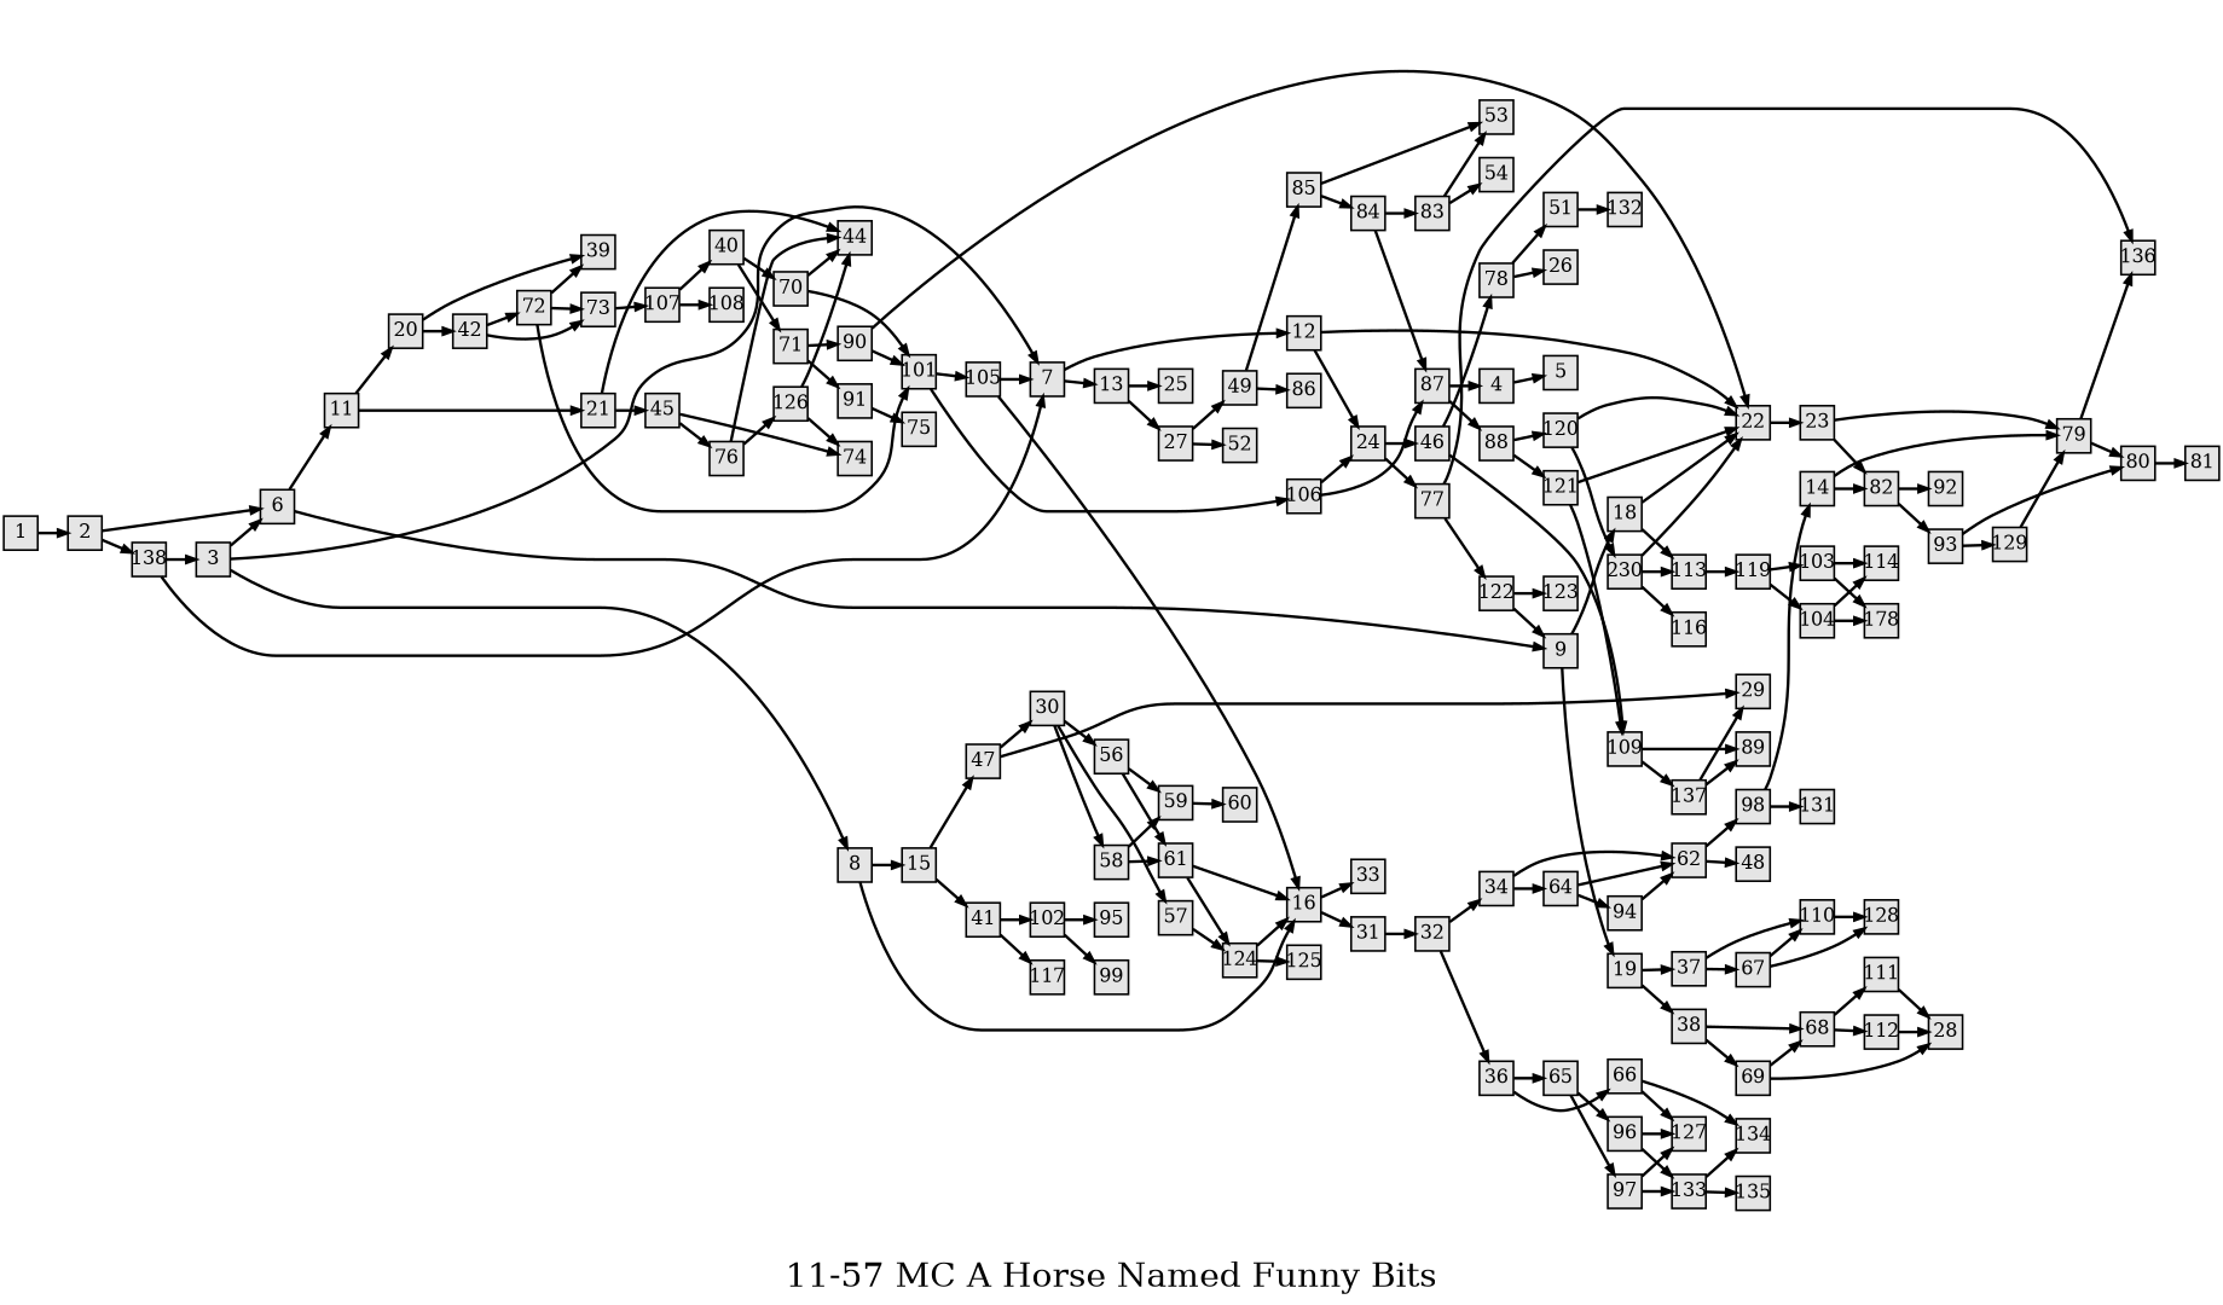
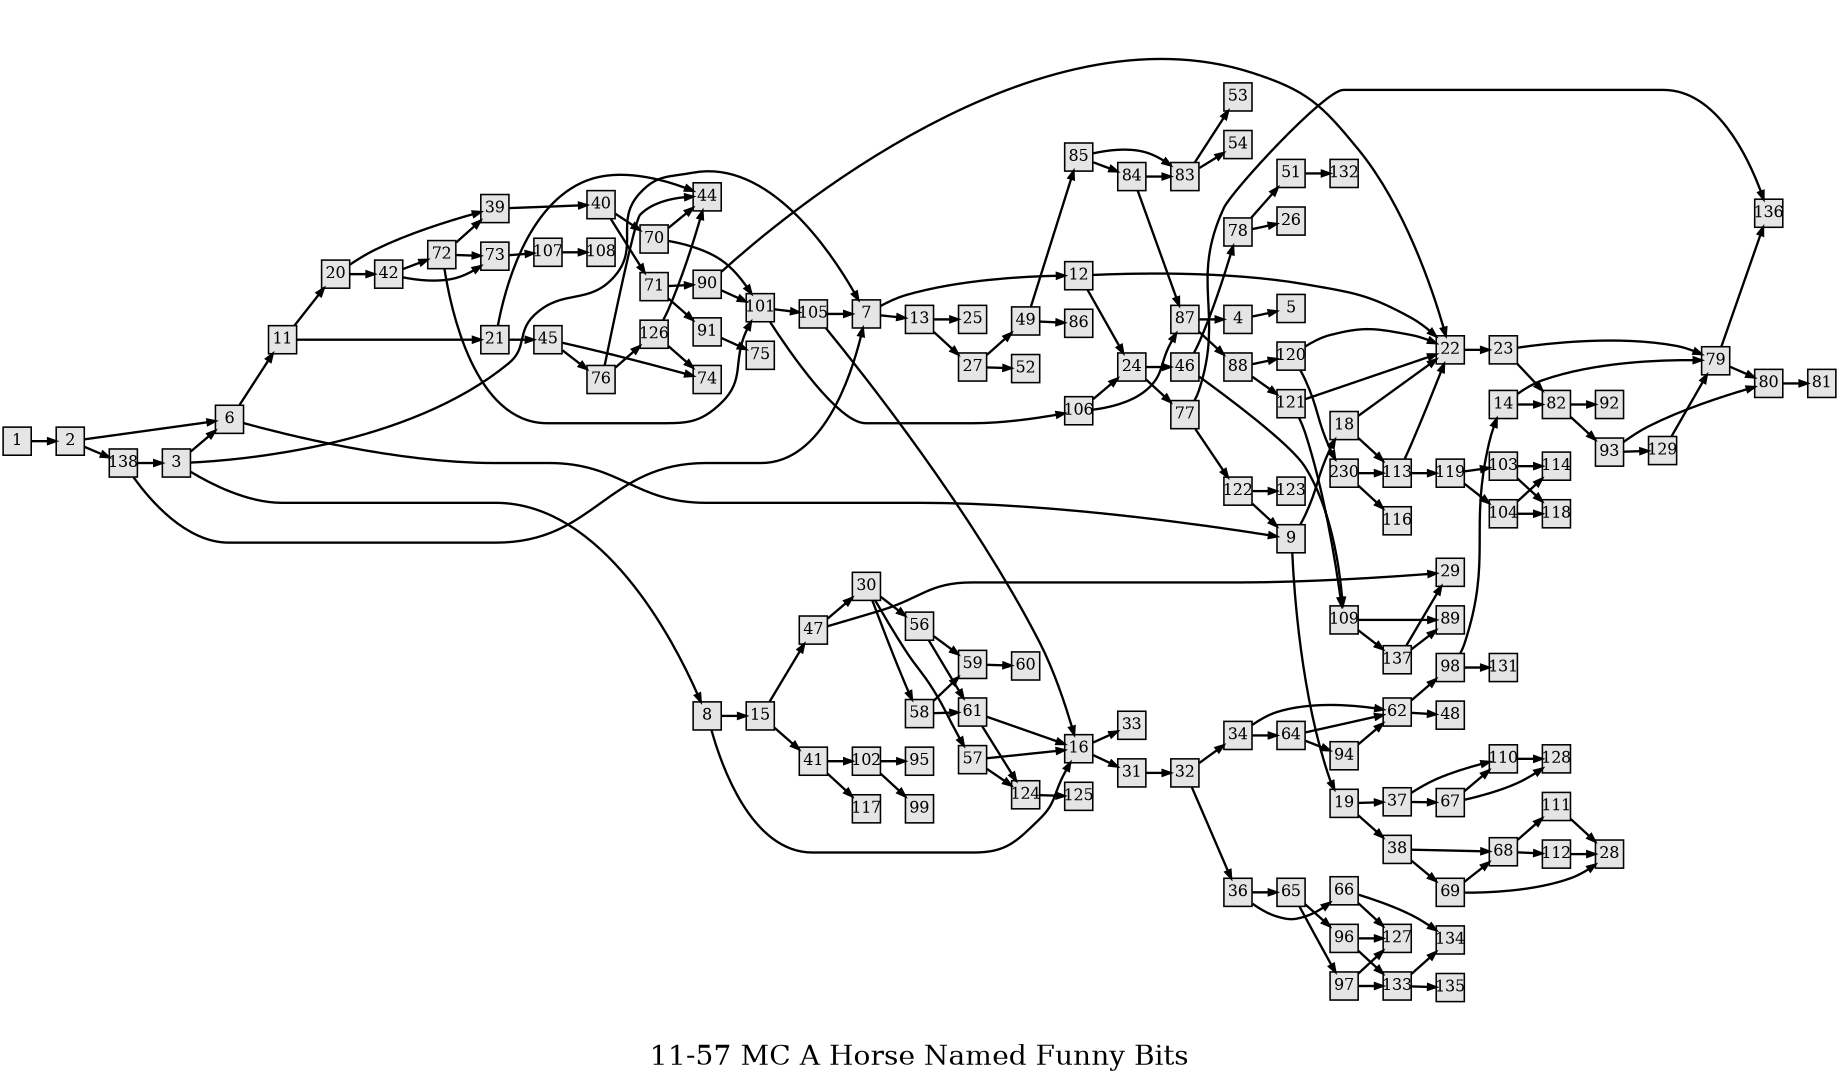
  digraph {
    fontsize=36
    label="11-57 MC A Horse Named Funny Bits"
    nodesep=0.35
    ordering=out
    rankdir=LR
    ranksep=0.45
    node [fillcolor=grey90 fixedsize=true fontsize=20 labelfloat=true margin="0,0" penwidth=2 regular=true shape=rect style=filled]
    edge [fontsize=12 labelfloat=true penwidth=3]
    1
    2
    6
    138
    11
    9
    3
    7
    20
    21
    18
    19
    8
    12
    13
    15
    16
    47
    41
    31
    33
    22
    24
    25
    27
    4
    5
    39
    42
    44
    45
    113
    37
    38
    23
    46
    77
    49
    52
    30
    29
    102
    117
    32
    119
    110
    67
    68
    69
    40
    72
    73
    74
    76
    79
    82
    78
    109
    136
    122
    85
    86
    14
    80
    92
    93
    81
    129
    56
    57
    58
    95
    99
    34
    36
    103
    104
    128
    111
    112
    28
    70
    71
    101
    107
    126
    51
    26
    89
    137
    123
    83
    84
    59
    61
    124
    60
    125
    62
    64
    65
    66
    98
    48
    94
    96
    97
    134
    127
    131
    133
    90
    91
    105
    106
    75
    108
    132
    53
    54
    87
    135
    88
    120
    121
    n126 [label=230]
    116
    114
-   118 [label=178]
+   118
    1 -> 2
    2 -> 6
    2 -> 138
    6 -> 11
    6 -> 9
    138 -> 3
    138 -> 7
    11 -> 20
    11 -> 21
    9 -> 18
    9 -> 19
    3 -> 6
    3 -> 7
    3 -> 8
    7 -> 12
    7 -> 13
    20 -> 39
    20 -> 42
    21 -> 44
    21 -> 45
    18 -> 22
    18 -> 113
    19 -> 37
    19 -> 38
    8 -> 15
    8 -> 16
    12 -> 22
    12 -> 24
    13 -> 25
    13 -> 27
    15 -> 47
    15 -> 41
    16 -> 31
    16 -> 33
    47 -> 30
    47 -> 29
    41 -> 102
    41 -> 117
    31 -> 32
    22 -> 23
    24 -> 46
    24 -> 77
    27 -> 49
    27 -> 52
    4 -> 5
-   107 -> 40
+   39 -> 40
    42 -> 72
    42 -> 73
    45 -> 74
    45 -> 76
-   n126 -> 22
+   113 -> 22
    113 -> 119
    37 -> 110
    37 -> 67
    38 -> 68
    38 -> 69
    23 -> 79
    23 -> 82
    46 -> 78
    46 -> 109
    77 -> 136
    77 -> 122
    49 -> 85
    49 -> 86
    30 -> 56
    30 -> 57
    30 -> 58
    102 -> 95
    102 -> 99
    32 -> 34
    32 -> 36
    119 -> 103
    119 -> 104
    110 -> 128
    67 -> 110
    67 -> 128
    68 -> 111
    68 -> 112
    69 -> 68
    69 -> 28
    40 -> 70
    40 -> 71
    72 -> 39
    72 -> 73
    72 -> 101
    73 -> 107
    76 -> 44
    76 -> 126
    79 -> 136
    79 -> 80
    82 -> 92
    82 -> 93
    78 -> 51
    78 -> 26
    109 -> 89
    109 -> 137
    122 -> 9
    122 -> 123
-   85 -> 53
+   85 -> 83
    85 -> 84
    14 -> 79
    14 -> 82
    80 -> 81
    93 -> 80
    93 -> 129
    129 -> 79
    56 -> 59
    56 -> 61
-   124 -> 16
+   57 -> 16
    57 -> 124
    58 -> 59
    58 -> 61
    34 -> 62
    34 -> 64
    36 -> 65
    36 -> 66
    103 -> 114
    103 -> 118
    104 -> 114
    104 -> 118
    111 -> 28
    112 -> 28
    70 -> 44
    70 -> 101
    71 -> 90
    71 -> 91
    101 -> 105
    101 -> 106
    107 -> 108
    126 -> 44
    126 -> 74
    51 -> 132
    137 -> 29
    137 -> 89
    83 -> 53
    83 -> 54
    84 -> 83
    84 -> 87
    59 -> 60
    61 -> 16
    61 -> 124
    124 -> 125
    62 -> 98
    62 -> 48
    64 -> 62
    64 -> 94
    65 -> 96
    65 -> 97
    66 -> 134
    66 -> 127
    98 -> 14
    98 -> 131
    94 -> 62
    96 -> 127
    96 -> 133
    97 -> 127
    97 -> 133
    133 -> 134
    133 -> 135
    90 -> 22
    90 -> 101
    91 -> 75
    105 -> 7
    105 -> 16
    106 -> 24
    106 -> 87
    87 -> 4
    87 -> 88
    88 -> 120
    88 -> 121
    120 -> 22
    120 -> n126
    121 -> 22
    121 -> 109
    n126 -> 113
    n126 -> 116
  }
